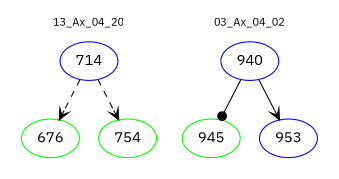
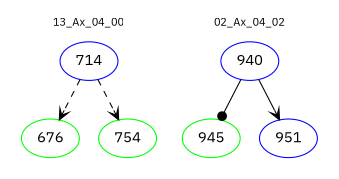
  digraph {
    fontname="IBM Plex Sans"
    node [color=blue fontname="IBM Plex Sans"]
    edge [arrowhead=vee color=black fontname="IBM Plex Sans" style=dashed]
    n1 [label=714]
    n2 [color=green label=676]
    n3 [color=green label=754]
    n4 [label=940]
    n5 [color=green label=945]
-   n6 [label=953]
+   n6 [label=951]
    subgraph cluster_1 {
      color=white
      fontsize=10
-     label="13_Ax_04_20"
+     label="13_Ax_04_00"
      n1
      n2
      n3
    }
    subgraph cluster_2 {
      color=white
      fontsize=10
-     label="03_Ax_04_02"
+     label="02_Ax_04_02"
      n4
      n5
      n6
    }
    n1 -> n2
    n1 -> n3
    n4 -> n5 [arrowhead=dot style=solid]
    n4 -> n6 [style=solid]
  }
